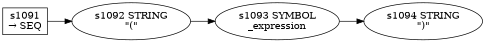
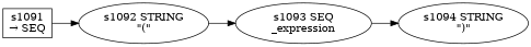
  digraph {
    rankdir=LR
    n1 [fixedsize=false label="s1091\n&rarr; SEQ" peripheries=1 shape=record]
    n2 [label="s1092 STRING\n\"(\""]
-   n3 [label="s1093 SYMBOL\n_expression"]
+   n3 [label="s1093 SEQ\n_expression"]
    n4 [label="s1094 STRING\n\")\""]
    n1 -> n2
    n2 -> n3
    n3 -> n4
  }
